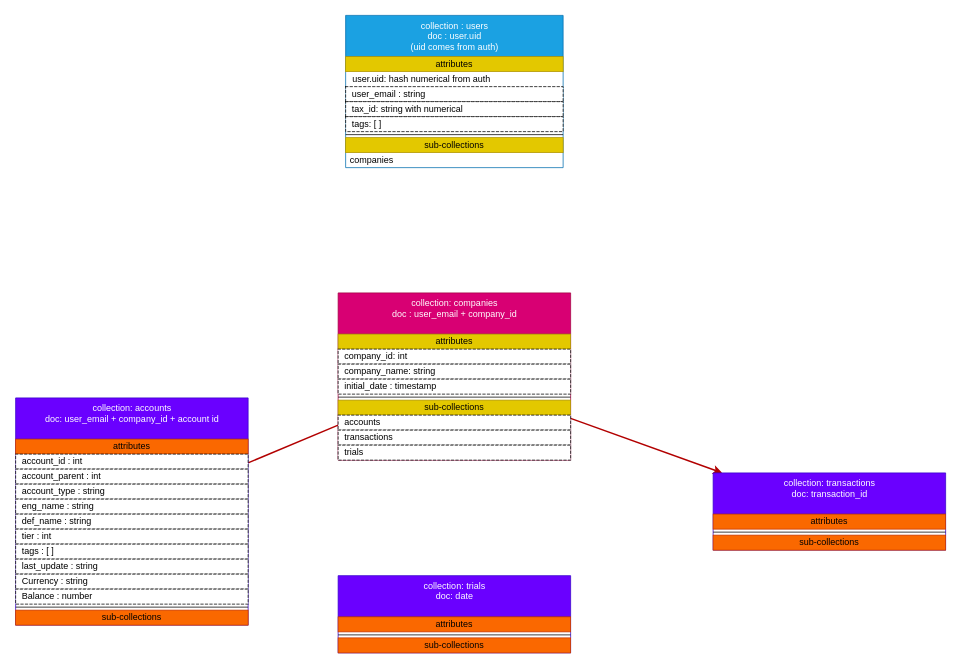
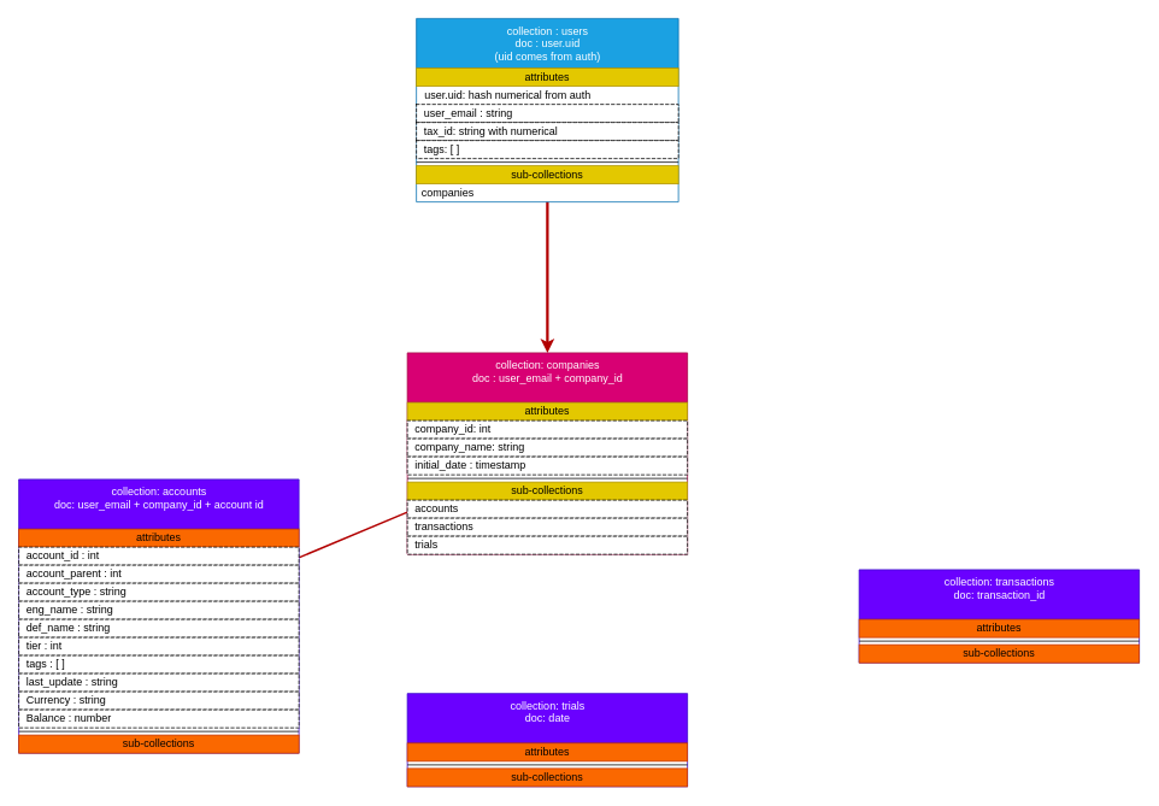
  <mxCell id="0" />
  <mxCell id="1" parent="0" />
+ <mxCell id="2" style="edgeStyle=none;html=1;fillColor=#e51400;strokeColor=#B20000;strokeWidth=3;" edge="1" parent="1" source="3" target="14"><mxGeometry relative="1" as="geometry" /></mxCell>
  <mxCell id="3" value="collection : users&lt;br&gt;doc : user.uid&lt;br&gt;(uid comes from auth)" style="swimlane;fontStyle=0;align=center;verticalAlign=top;childLayout=stackLayout;horizontal=1;startSize=55;horizontalStack=0;resizeParent=1;resizeParentMax=0;resizeLast=0;collapsible=0;marginBottom=0;html=1;fillColor=#1ba1e2;fontColor=#ffffff;strokeColor=#006EAF;" vertex="1" parent="1"><mxGeometry x="460" y="20" width="290" height="203" as="geometry" /></mxCell>
  <mxCell id="4" value="attributes" style="text;html=1;strokeColor=#B09500;fillColor=#e3c800;align=center;verticalAlign=middle;spacingLeft=4;spacingRight=4;overflow=hidden;rotatable=0;points=[[0,0.5],[1,0.5]];portConstraint=eastwest;fontColor=#000000;" vertex="1" parent="3"><mxGeometry y="55" width="290" height="20" as="geometry" /></mxCell>
  <mxCell id="5" value="&amp;nbsp;user.uid: hash numerical from auth" style="text;html=1;strokeColor=none;fillColor=none;align=left;verticalAlign=middle;spacingLeft=4;spacingRight=4;overflow=hidden;rotatable=0;points=[[0,0.5],[1,0.5]];portConstraint=eastwest;" vertex="1" parent="3"><mxGeometry y="75" width="290" height="20" as="geometry" /></mxCell>
  <mxCell id="6" value="&amp;nbsp; user_email : string" style="shape=partialRectangle;html=1;top=1;align=left;dashed=1;" vertex="1" parent="3"><mxGeometry y="95" width="290" height="20" as="geometry" /></mxCell>
  <mxCell id="7" value="&amp;nbsp; tax_id: string with numerical" style="shape=partialRectangle;html=1;top=1;align=left;dashed=1;" vertex="1" parent="3"><mxGeometry y="115" width="290" height="20" as="geometry" /></mxCell>
  <mxCell id="8" value="&amp;nbsp; tags: [ ]" style="shape=partialRectangle;html=1;top=1;align=left;dashed=1;" vertex="1" parent="3"><mxGeometry y="135" width="290" height="20" as="geometry" /></mxCell>
  <mxCell id="9" value="" style="line;strokeWidth=1;fillColor=none;align=left;verticalAlign=middle;spacingTop=-1;spacingLeft=3;spacingRight=3;rotatable=0;labelPosition=right;points=[];portConstraint=eastwest;" vertex="1" parent="3"><mxGeometry y="155" width="290" height="8" as="geometry" /></mxCell>
  <mxCell id="10" value="sub-collections" style="text;html=1;strokeColor=#B09500;fillColor=#e3c800;align=center;verticalAlign=middle;spacingLeft=4;spacingRight=4;overflow=hidden;rotatable=0;points=[[0,0.5],[1,0.5]];portConstraint=eastwest;fontColor=#000000;" vertex="1" parent="3"><mxGeometry y="163" width="290" height="20" as="geometry" /></mxCell>
  <mxCell id="11" value="companies" style="text;html=1;strokeColor=none;fillColor=none;align=left;verticalAlign=middle;spacingLeft=4;spacingRight=4;overflow=hidden;rotatable=0;points=[[0,0.5],[1,0.5]];portConstraint=eastwest;" vertex="1" parent="3"><mxGeometry y="183" width="290" height="20" as="geometry" /></mxCell>
  <mxCell id="12" value="" style="edgeStyle=none;html=1;fillColor=#e51400;strokeColor=#B20000;strokeWidth=2;endArrow=none;" edge="1" parent="1" source="14" target="24"><mxGeometry relative="1" as="geometry" /></mxCell>
- <mxCell id="13" value="" style="edgeStyle=none;html=1;fillColor=#e51400;strokeColor=#B20000;strokeWidth=2;" edge="1" parent="1" source="14" target="38"><mxGeometry relative="1" as="geometry" /></mxCell>
  <mxCell id="14" value="collection: companies&lt;br&gt;doc : user_email + company_id" style="swimlane;fontStyle=0;align=center;verticalAlign=top;childLayout=stackLayout;horizontal=1;startSize=55;horizontalStack=0;resizeParent=1;resizeParentMax=0;resizeLast=0;collapsible=0;marginBottom=0;html=1;fillColor=#d80073;fontColor=#ffffff;strokeColor=#A50040;" vertex="1" parent="1"><mxGeometry x="450" y="390" width="310" height="223" as="geometry" /></mxCell>
  <mxCell id="15" value="attributes" style="text;html=1;strokeColor=#B09500;fillColor=#e3c800;align=center;verticalAlign=middle;spacingLeft=4;spacingRight=4;overflow=hidden;rotatable=0;points=[[0,0.5],[1,0.5]];portConstraint=eastwest;fontColor=#000000;" vertex="1" parent="14"><mxGeometry y="55" width="310" height="20" as="geometry" /></mxCell>
  <mxCell id="16" value="&amp;nbsp; company_id: int" style="shape=partialRectangle;html=1;top=1;align=left;dashed=1;" vertex="1" parent="14"><mxGeometry y="75" width="310" height="20" as="geometry" /></mxCell>
  <mxCell id="17" value="&amp;nbsp; company_name: string" style="shape=partialRectangle;html=1;top=1;align=left;dashed=1;" vertex="1" parent="14"><mxGeometry y="95" width="310" height="20" as="geometry" /></mxCell>
  <mxCell id="18" value="&amp;nbsp; initial_date : timestamp" style="shape=partialRectangle;html=1;top=1;align=left;dashed=1;" vertex="1" parent="14"><mxGeometry y="115" width="310" height="20" as="geometry" /></mxCell>
  <mxCell id="19" value="" style="line;strokeWidth=1;fillColor=none;align=left;verticalAlign=middle;spacingTop=-1;spacingLeft=3;spacingRight=3;rotatable=0;labelPosition=right;points=[];portConstraint=eastwest;" vertex="1" parent="14"><mxGeometry y="135" width="310" height="8" as="geometry" /></mxCell>
  <mxCell id="20" value="sub-collections" style="text;html=1;strokeColor=#B09500;fillColor=#e3c800;align=center;verticalAlign=middle;spacingLeft=4;spacingRight=4;overflow=hidden;rotatable=0;points=[[0,0.5],[1,0.5]];portConstraint=eastwest;fontColor=#000000;" vertex="1" parent="14"><mxGeometry y="143" width="310" height="20" as="geometry" /></mxCell>
  <mxCell id="21" value="&amp;nbsp; accounts" style="shape=partialRectangle;html=1;top=1;align=left;dashed=1;" vertex="1" parent="14"><mxGeometry y="163" width="310" height="20" as="geometry" /></mxCell>
  <mxCell id="22" value="&amp;nbsp; transactions" style="shape=partialRectangle;html=1;top=1;align=left;dashed=1;" vertex="1" parent="14"><mxGeometry y="183" width="310" height="20" as="geometry" /></mxCell>
  <mxCell id="23" value="&amp;nbsp; trials" style="shape=partialRectangle;html=1;top=1;align=left;dashed=1;" vertex="1" parent="14"><mxGeometry y="203" width="310" height="20" as="geometry" /></mxCell>
  <mxCell id="24" value="collection: accounts&lt;br&gt;doc: user_email + company_id + account id" style="swimlane;fontStyle=0;align=center;verticalAlign=top;childLayout=stackLayout;horizontal=1;startSize=55;horizontalStack=0;resizeParent=1;resizeParentMax=0;resizeLast=0;collapsible=0;marginBottom=0;html=1;fillColor=#6a00ff;fontColor=#ffffff;strokeColor=#3700CC;" vertex="1" parent="1"><mxGeometry x="20" y="530" width="310" height="303" as="geometry" /></mxCell>
  <mxCell id="25" value="attributes" style="text;html=1;strokeColor=#C73500;fillColor=#fa6800;align=center;verticalAlign=middle;spacingLeft=4;spacingRight=4;overflow=hidden;rotatable=0;points=[[0,0.5],[1,0.5]];portConstraint=eastwest;fontColor=#000000;" vertex="1" parent="24"><mxGeometry y="55" width="310" height="20" as="geometry" /></mxCell>
  <mxCell id="26" value="&amp;nbsp; account_id : int" style="shape=partialRectangle;html=1;top=1;align=left;dashed=1;" vertex="1" parent="24"><mxGeometry y="75" width="310" height="20" as="geometry" /></mxCell>
  <mxCell id="27" value="&amp;nbsp; account_parent : int" style="shape=partialRectangle;html=1;top=1;align=left;dashed=1;" vertex="1" parent="24"><mxGeometry y="95" width="310" height="20" as="geometry" /></mxCell>
  <mxCell id="28" value="&amp;nbsp; account_type : string" style="shape=partialRectangle;html=1;top=1;align=left;dashed=1;" vertex="1" parent="24"><mxGeometry y="115" width="310" height="20" as="geometry" /></mxCell>
  <mxCell id="29" value="&amp;nbsp; eng_name : string" style="shape=partialRectangle;html=1;top=1;align=left;dashed=1;" vertex="1" parent="24"><mxGeometry y="135" width="310" height="20" as="geometry" /></mxCell>
  <mxCell id="30" value="&amp;nbsp; def_name : string" style="shape=partialRectangle;html=1;top=1;align=left;dashed=1;" vertex="1" parent="24"><mxGeometry y="155" width="310" height="20" as="geometry" /></mxCell>
  <mxCell id="31" value="&amp;nbsp; tier : int" style="shape=partialRectangle;html=1;top=1;align=left;dashed=1;" vertex="1" parent="24"><mxGeometry y="175" width="310" height="20" as="geometry" /></mxCell>
  <mxCell id="32" value="&amp;nbsp; tags : [ ]&amp;nbsp;" style="shape=partialRectangle;html=1;top=1;align=left;dashed=1;" vertex="1" parent="24"><mxGeometry y="195" width="310" height="20" as="geometry" /></mxCell>
  <mxCell id="33" value="&amp;nbsp; last_update : string" style="shape=partialRectangle;html=1;top=1;align=left;dashed=1;" vertex="1" parent="24"><mxGeometry y="215" width="310" height="20" as="geometry" /></mxCell>
  <mxCell id="34" value="&amp;nbsp; Currency : string" style="shape=partialRectangle;html=1;top=1;align=left;dashed=1;" vertex="1" parent="24"><mxGeometry y="235" width="310" height="20" as="geometry" /></mxCell>
  <mxCell id="35" value="&amp;nbsp; Balance : number" style="shape=partialRectangle;html=1;top=1;align=left;dashed=1;" vertex="1" parent="24"><mxGeometry y="255" width="310" height="20" as="geometry" /></mxCell>
  <mxCell id="36" value="" style="line;strokeWidth=1;fillColor=none;align=left;verticalAlign=middle;spacingTop=-1;spacingLeft=3;spacingRight=3;rotatable=0;labelPosition=right;points=[];portConstraint=eastwest;" vertex="1" parent="24"><mxGeometry y="275" width="310" height="8" as="geometry" /></mxCell>
  <mxCell id="37" value="sub-collections" style="text;html=1;strokeColor=#C73500;fillColor=#fa6800;align=center;verticalAlign=middle;spacingLeft=4;spacingRight=4;overflow=hidden;rotatable=0;points=[[0,0.5],[1,0.5]];portConstraint=eastwest;fontColor=#000000;" vertex="1" parent="24"><mxGeometry y="283" width="310" height="20" as="geometry" /></mxCell>
  <mxCell id="38" value="collection: transactions&lt;br&gt;doc: transaction_id" style="swimlane;fontStyle=0;align=center;verticalAlign=top;childLayout=stackLayout;horizontal=1;startSize=55;horizontalStack=0;resizeParent=1;resizeParentMax=0;resizeLast=0;collapsible=0;marginBottom=0;html=1;fillColor=#6a00ff;fontColor=#ffffff;strokeColor=#3700CC;" vertex="1" parent="1"><mxGeometry x="950" y="630" width="310" height="103" as="geometry" /></mxCell>
  <mxCell id="39" value="attributes" style="text;html=1;strokeColor=#C73500;fillColor=#fa6800;align=center;verticalAlign=middle;spacingLeft=4;spacingRight=4;overflow=hidden;rotatable=0;points=[[0,0.5],[1,0.5]];portConstraint=eastwest;fontColor=#000000;" vertex="1" parent="38"><mxGeometry y="55" width="310" height="20" as="geometry" /></mxCell>
  <mxCell id="40" value="" style="line;strokeWidth=1;fillColor=none;align=left;verticalAlign=middle;spacingTop=-1;spacingLeft=3;spacingRight=3;rotatable=0;labelPosition=right;points=[];portConstraint=eastwest;" vertex="1" parent="38"><mxGeometry y="75" width="310" height="8" as="geometry" /></mxCell>
  <mxCell id="41" value="sub-collections" style="text;html=1;strokeColor=#C73500;fillColor=#fa6800;align=center;verticalAlign=middle;spacingLeft=4;spacingRight=4;overflow=hidden;rotatable=0;points=[[0,0.5],[1,0.5]];portConstraint=eastwest;fontColor=#000000;" vertex="1" parent="38"><mxGeometry y="83" width="310" height="20" as="geometry" /></mxCell>
  <mxCell id="42" value="collection: trials&lt;br&gt;doc: date" style="swimlane;fontStyle=0;align=center;verticalAlign=top;childLayout=stackLayout;horizontal=1;startSize=55;horizontalStack=0;resizeParent=1;resizeParentMax=0;resizeLast=0;collapsible=0;marginBottom=0;html=1;fillColor=#6a00ff;fontColor=#ffffff;strokeColor=#3700CC;" vertex="1" parent="1"><mxGeometry x="450" y="767" width="310" height="103" as="geometry" /></mxCell>
  <mxCell id="43" value="attributes" style="text;html=1;strokeColor=#C73500;fillColor=#fa6800;align=center;verticalAlign=middle;spacingLeft=4;spacingRight=4;overflow=hidden;rotatable=0;points=[[0,0.5],[1,0.5]];portConstraint=eastwest;fontColor=#000000;" vertex="1" parent="42"><mxGeometry y="55" width="310" height="20" as="geometry" /></mxCell>
  <mxCell id="44" value="" style="line;strokeWidth=1;fillColor=none;align=left;verticalAlign=middle;spacingTop=-1;spacingLeft=3;spacingRight=3;rotatable=0;labelPosition=right;points=[];portConstraint=eastwest;" vertex="1" parent="42"><mxGeometry y="75" width="310" height="8" as="geometry" /></mxCell>
  <mxCell id="45" value="sub-collections" style="text;html=1;strokeColor=#C73500;fillColor=#fa6800;align=center;verticalAlign=middle;spacingLeft=4;spacingRight=4;overflow=hidden;rotatable=0;points=[[0,0.5],[1,0.5]];portConstraint=eastwest;fontColor=#000000;" vertex="1" parent="42"><mxGeometry y="83" width="310" height="20" as="geometry" /></mxCell>
